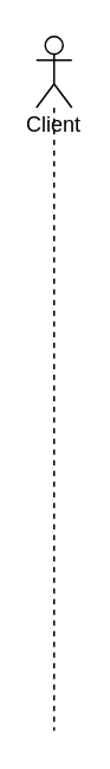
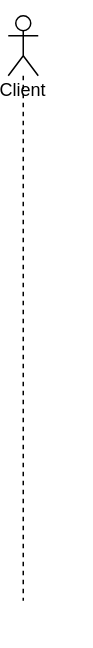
  <mxCell id="0" />
  <mxCell id="1" parent="0" />
- <mxCell id="2" value="Client" style="shape=umlLifeline;participant=umlActor;perimeter=lifelinePerimeter;whiteSpace=wrap;html=1;container=1;collapsible=0;recursiveResize=0;verticalAlign=top;spacingTop=36;outlineConnect=0;" parent="1" vertex="1"><mxGeometry x="20" y="20" width="20" height="390" as="geometry" /></mxCell>
+ <mxCell id="2" value="Client" style="shape=umlLifeline;participant=umlActor;perimeter=lifelinePerimeter;whiteSpace=wrap;html=1;container=1;collapsible=0;recursiveResize=0;verticalAlign=top;spacingTop=36;outlineConnect=0;" parent="1" vertex="1"><mxGeometry x="5" y="10" width="20" height="390" as="geometry" /></mxCell>
